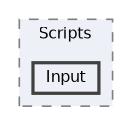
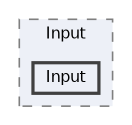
  digraph {
    compound=true
    n1 [color=grey25 fillcolor="#edf0f7" fontname=Helvetica fontsize=10 height=0.2 label=Input shape=box style="filled,bold" width=0.4]
    subgraph cluster_1 {
      bgcolor="#edf0f7"
      fontname=Helvetica
      fontsize=10
-     label=Scripts
+     label=Input
      pencolor=grey50
      style="filled,dashed"
      n1
    }
  }
